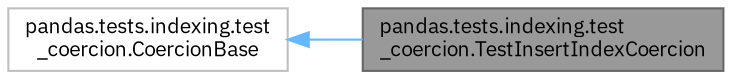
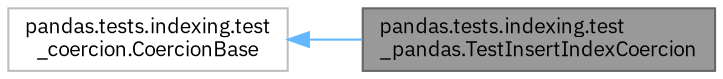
  digraph {
    rankdir=LR
    fontname="IBM Plex Sans"
    node [fontname="IBM Plex Sans" fontsize=10 shape=box style=filled]
-   n1 [color=gray40 fillcolor=grey60 fontcolor=black height=0.2 label="pandas.tests.indexing.test\l_coercion.TestInsertIndexCoercion" width=0.4]
+   n1 [color=gray40 fillcolor=grey60 fontcolor=black height=0.2 label="pandas.tests.indexing.test\l_pandas.TestInsertIndexCoercion" width=0.4]
    n2 [color=grey75 fillcolor=white height=0.2 label="pandas.tests.indexing.test\l_coercion.CoercionBase" width=0.4]
    n2 -> n1 [color=steelblue1 dir=back fontname="IBM Plex Sans" fontsize=10 labelfontname=Helvetica labelfontsize=10 style=solid]
  }
